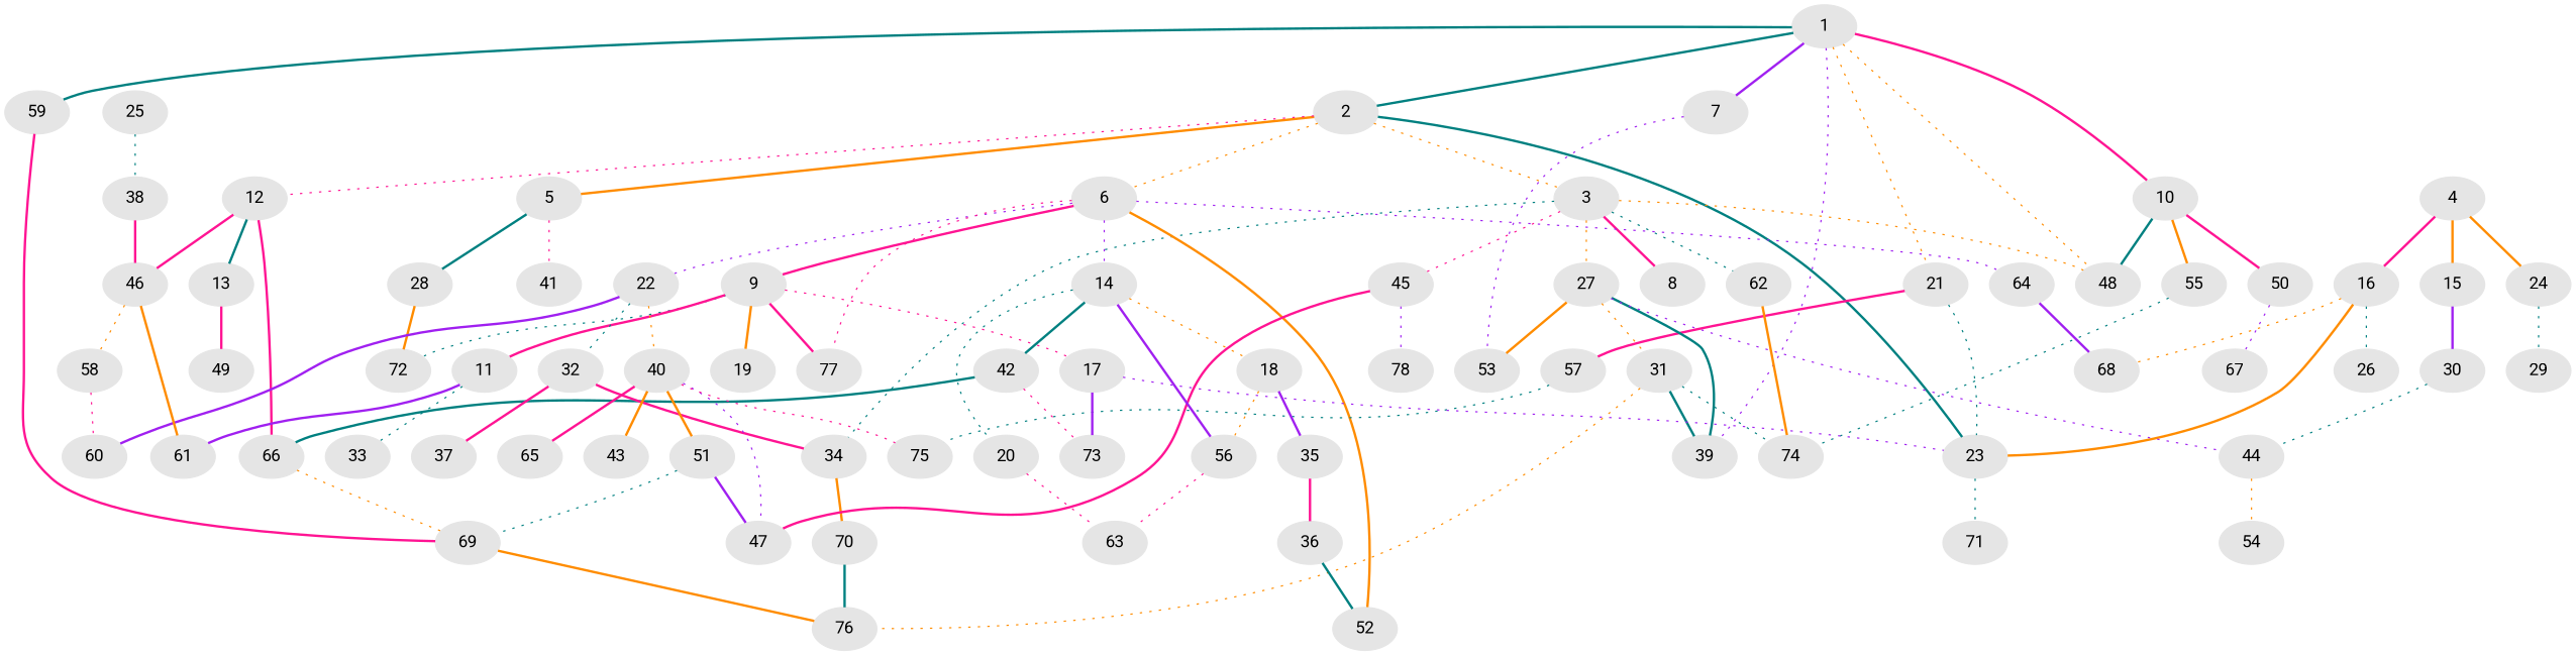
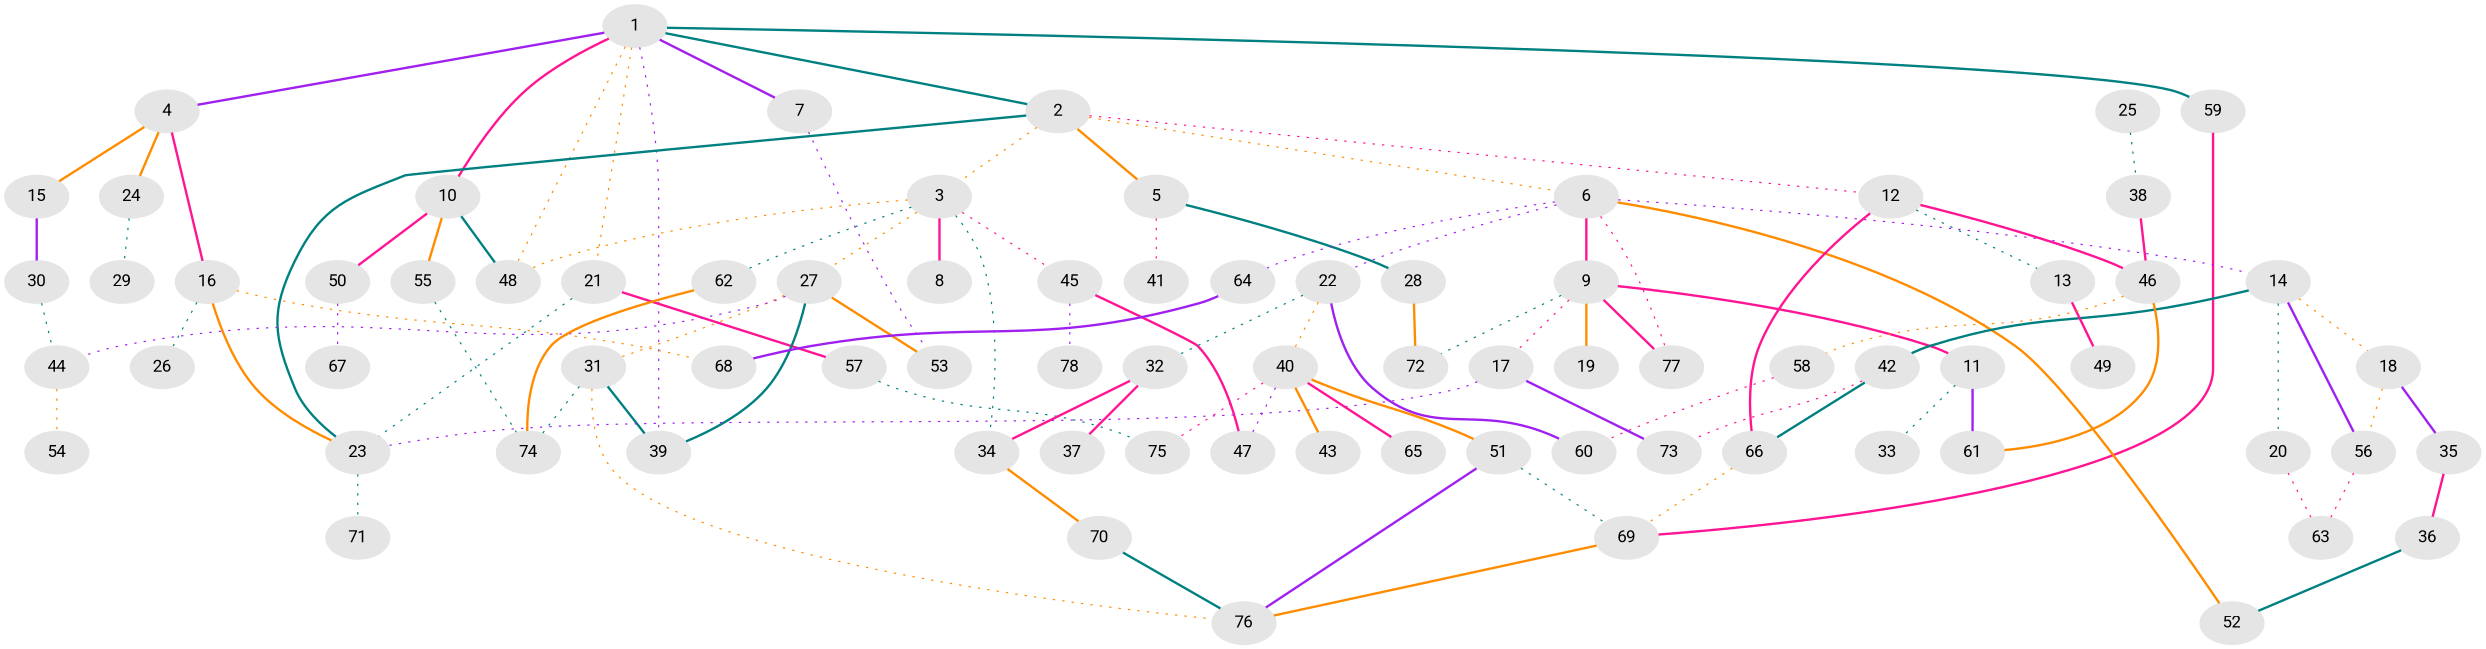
  graph {
    fontname=Roboto
    node [color=gray90 fontname=Roboto style=filled]
    edge [color=darkorange fontname=Roboto style=bold]
    1
    2
    4
    7
    10
    21
    39
    48
    59
    3
    5
    6
    12
    23
    15
    16
    24
    53
    50
    55
    57
    69
    8
    27
    34
    45
    62
    28
    41
    9
    14
    22
    52
    64
    77
    13
    46
    66
    71
    31
    44
    70
    47
    78
    74
    30
    26
    68
    29
    72
    11
    17
    19
    18
    20
    42
    56
    32
    40
    60
    33
    61
    73
    67
    49
    58
    35
    63
    36
    75
    37
    43
    51
    65
    25
    38
    76
    54
    1 -- 2 [color=teal]
+   1 -- 4 [color=purple]
    1 -- 7 [color=purple]
    1 -- 10 [color=deeppink]
    1 -- 21 [style=dotted]
    1 -- 39 [color=purple style=dotted]
    1 -- 48 [style=dotted]
    1 -- 59 [color=teal]
    2 -- 3 [style=dotted]
    2 -- 5
    2 -- 6 [style=dotted]
    2 -- 12 [color=deeppink style=dotted]
    2 -- 23 [color=teal]
    4 -- 15
    4 -- 16 [color=deeppink]
    4 -- 24
    7 -- 53 [color=purple style=dotted]
    10 -- 48 [color=teal]
    10 -- 50 [color=deeppink]
    10 -- 55
    21 -- 23 [color=teal style=dotted]
    21 -- 57 [color=deeppink]
    59 -- 69 [color=deeppink]
    3 -- 48 [style=dotted]
    3 -- 8 [color=deeppink]
    3 -- 27 [style=dotted]
    3 -- 34 [color=teal style=dotted]
    3 -- 45 [color=deeppink style=dotted]
    3 -- 62 [color=teal style=dotted]
    5 -- 28 [color=teal]
    5 -- 41 [color=deeppink style=dotted]
    6 -- 9 [color=deeppink]
    6 -- 14 [color=purple style=dotted]
    6 -- 22 [color=purple style=dotted]
    6 -- 52
    6 -- 64 [color=purple style=dotted]
    6 -- 77 [color=deeppink style=dotted]
-   12 -- 13 [color=teal]
+   12 -- 13 [color=teal style=dotted]
    12 -- 46 [color=deeppink]
    12 -- 66 [color=deeppink]
    23 -- 71 [color=teal style=dotted]
    15 -- 30 [color=purple]
    16 -- 23
    16 -- 26 [color=teal style=dotted]
    16 -- 68 [style=dotted]
    24 -- 29 [color=teal style=dotted]
    50 -- 67 [color=purple style=dotted]
    55 -- 74 [color=teal style=dotted]
    57 -- 75 [color=teal style=dotted]
    69 -- 76
    27 -- 39 [color=teal]
    27 -- 53
    27 -- 31 [style=dotted]
    27 -- 44 [color=purple style=dotted]
    34 -- 70
    45 -- 47 [color=deeppink]
    45 -- 78 [color=purple style=dotted]
    62 -- 74
    28 -- 72
    9 -- 77 [color=deeppink]
    9 -- 72 [color=teal style=dotted]
    9 -- 11 [color=deeppink]
    9 -- 17 [color=deeppink style=dotted]
    9 -- 19
    14 -- 18 [style=dotted]
    14 -- 20 [color=teal style=dotted]
    14 -- 42 [color=teal]
    14 -- 56 [color=purple]
    22 -- 32 [color=teal style=dotted]
    22 -- 40 [style=dotted]
    22 -- 60 [color=purple]
    64 -- 68 [color=purple]
    13 -- 49 [color=deeppink]
    46 -- 61
    46 -- 58 [style=dotted]
    66 -- 69 [style=dotted]
    31 -- 39 [color=teal]
    31 -- 74 [color=teal style=dotted]
    31 -- 76 [style=dotted]
    44 -- 54 [style=dotted]
    70 -- 76 [color=teal]
    30 -- 44 [color=teal style=dotted]
    11 -- 33 [color=teal style=dotted]
    11 -- 61 [color=purple]
    17 -- 23 [color=purple style=dotted]
    17 -- 73 [color=purple]
    18 -- 56 [style=dotted]
    18 -- 35 [color=purple]
    20 -- 63 [color=deeppink style=dotted]
    42 -- 66 [color=teal]
    42 -- 73 [color=deeppink style=dotted]
    56 -- 63 [color=deeppink style=dotted]
    32 -- 34 [color=deeppink]
    32 -- 37 [color=deeppink]
    40 -- 47 [color=purple style=dotted]
    40 -- 75 [color=deeppink style=dotted]
    40 -- 43
    40 -- 51
    40 -- 65 [color=deeppink]
    58 -- 60 [color=deeppink style=dotted]
    35 -- 36 [color=deeppink]
    36 -- 52 [color=teal]
    51 -- 69 [color=teal style=dotted]
-   51 -- 47 [color=purple]
+   51 -- 76 [color=purple]
    25 -- 38 [color=teal style=dotted]
    38 -- 46 [color=deeppink]
  }
